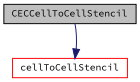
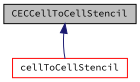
  digraph {
    fontname="Source Code Pro"
    node [fontname="Source Code Pro" fontsize=10 shape=record]
    n1 [color=black fillcolor=grey75 fontcolor=black height=0.2 label=CECCellToCellStencil style=filled width=0.4]
    n2 [color=red height=0.2 label=cellToCellStencil width=0.4]
-   n2 -> n1 [color=midnightblue dir=back fontname="Source Code Pro" fontsize=10 labelfontname=FreeSans labelfontsize=10 style=solid]
+   n1 -> n2 [color=midnightblue dir=back fontname="Source Code Pro" fontsize=10 labelfontname=FreeSans labelfontsize=10 style=solid]
  }
